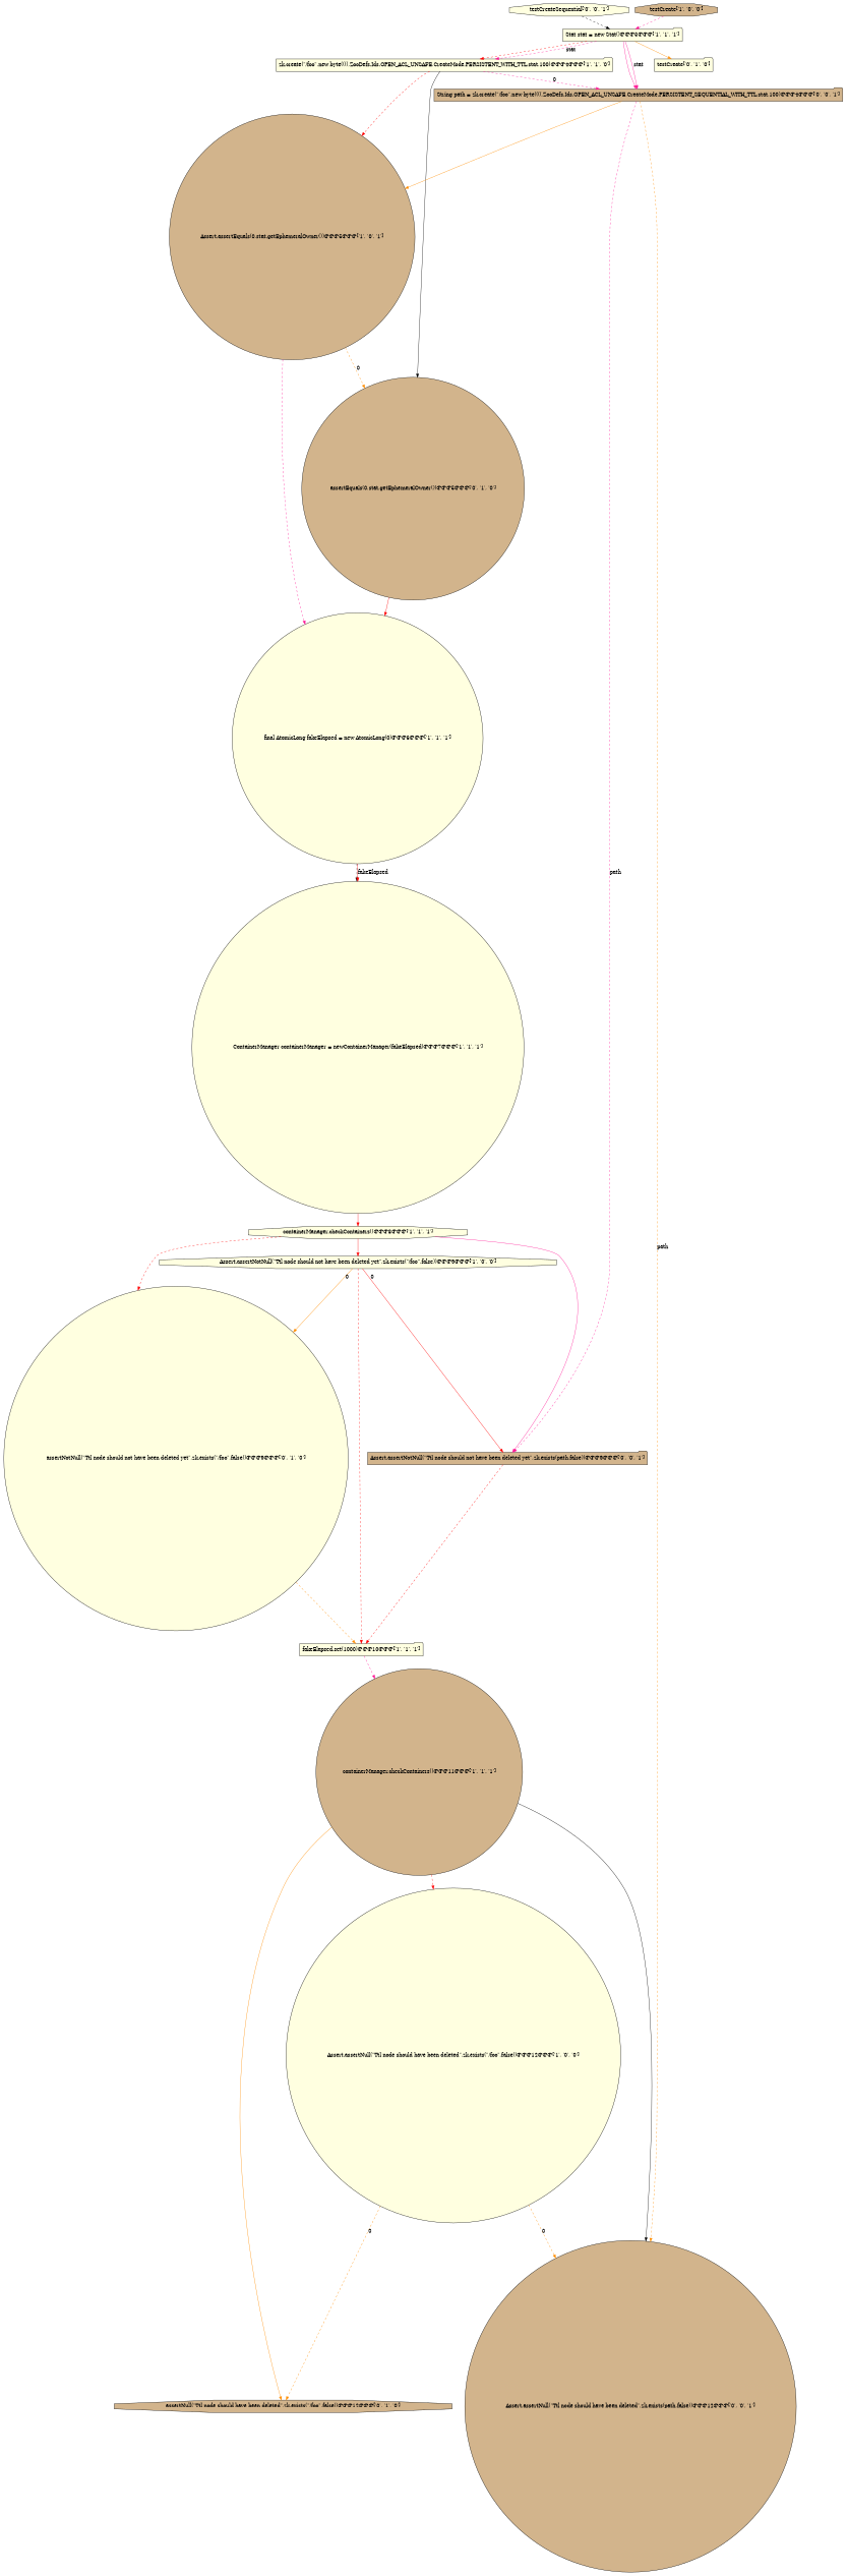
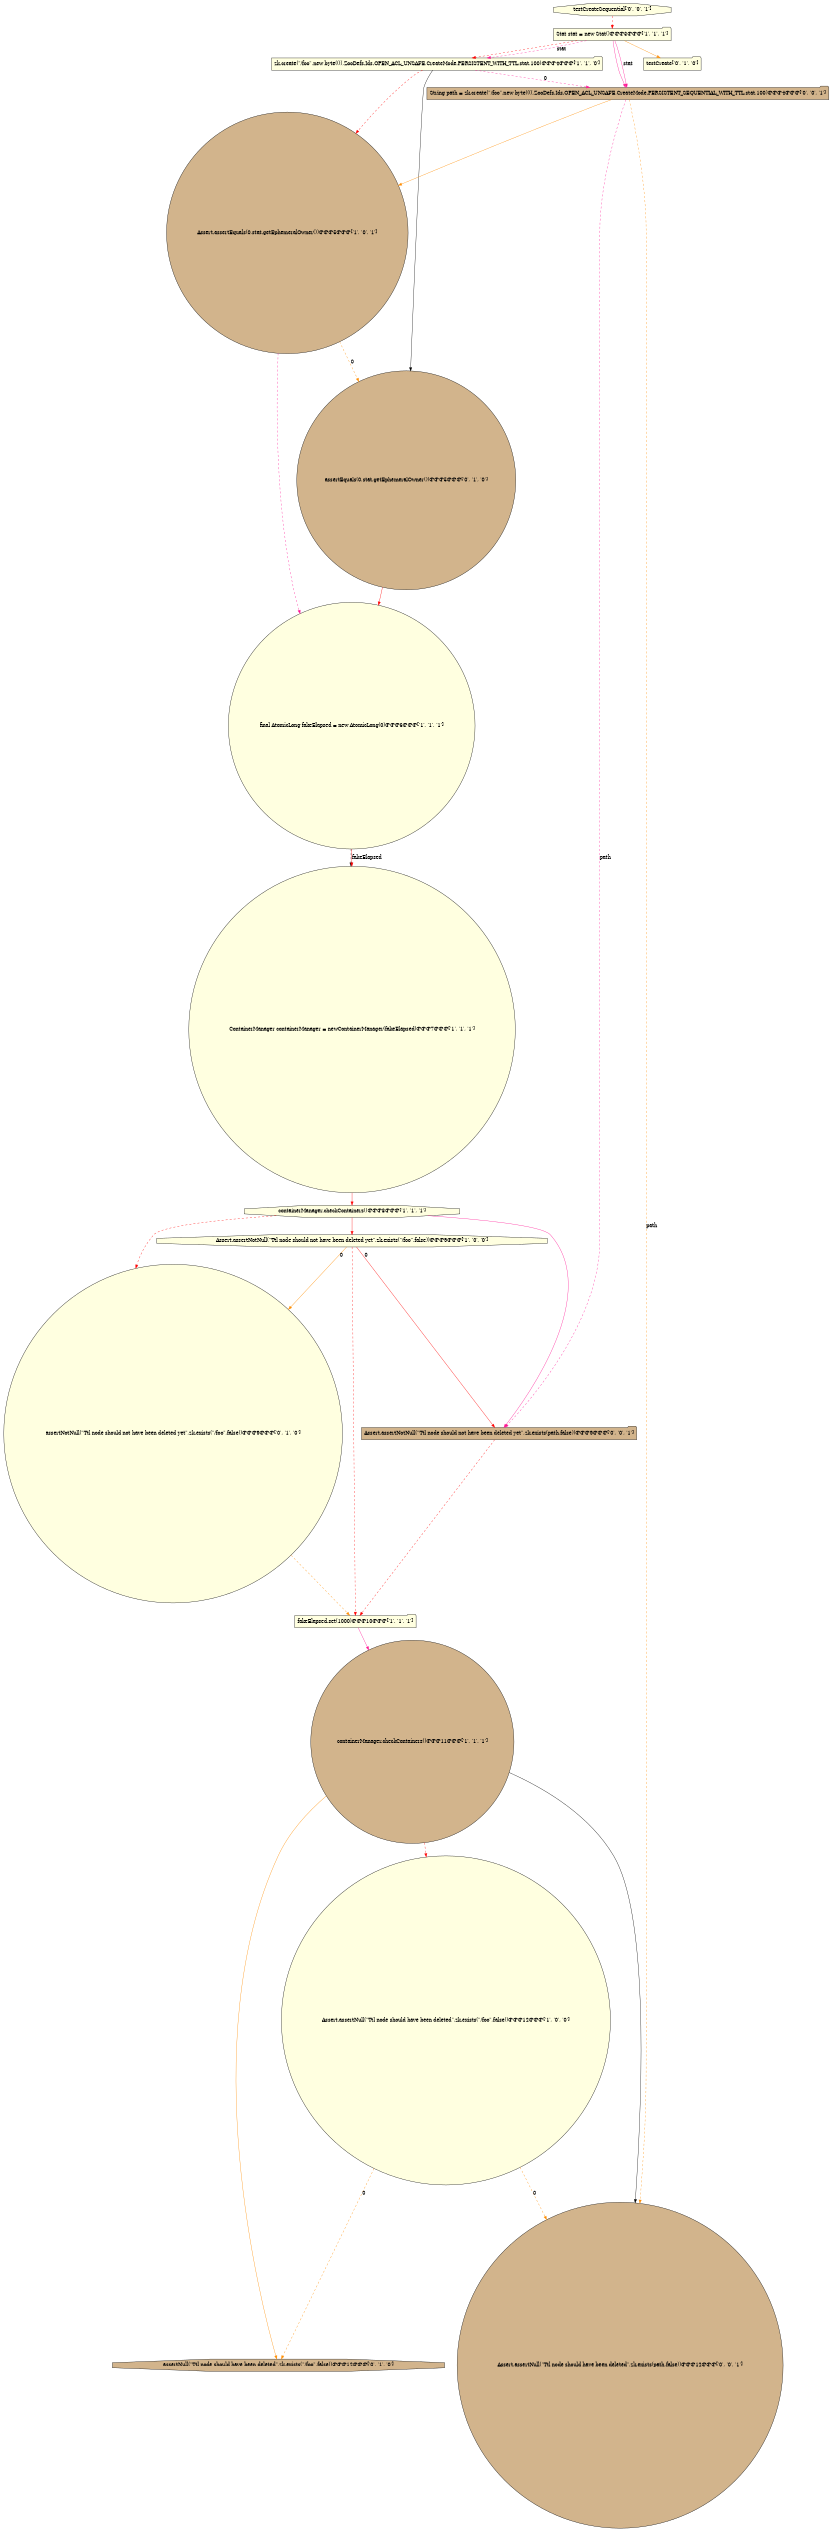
  digraph {
    node [fillcolor=lightyellow shape=circle style=filled]
    edge [color=red style=dashed]
    n1 [fillcolor=tan label="assertEquals(0,stat.getEphemeralOwner())@@@5@@@['0', '1', '0']"]
    n2 [label="final AtomicLong fakeElapsed = new AtomicLong(0)@@@6@@@['1', '1', '1']"]
    n3 [label="ContainerManager containerManager = newContainerManager(fakeElapsed)@@@7@@@['1', '1', '1']"]
    n4 [fillcolor=tan label="containerManager.checkContainers()@@@11@@@['1', '1', '1']"]
    n5 [label="Assert.assertNull(\"Ttl node should have been deleted\",zk.exists(\"/foo\",false))@@@12@@@['1', '0', '0']"]
    n6 [fillcolor=tan label="assertNull(\"Ttl node should have been deleted\",zk.exists(\"/foo\",false))@@@12@@@['0', '1', '0']" shape=octagon]
    n7 [fillcolor=tan label="Assert.assertNull(\"Ttl node should have been deleted\",zk.exists(path,false))@@@12@@@['0', '0', '1']"]
    n8 [label="Stat stat = new Stat()@@@3@@@['1', '1', '1']" shape=folder]
    n9 [label="zk.create(\"/foo\",new byte((((,ZooDefs.Ids.OPEN_ACL_UNSAFE,CreateMode.PERSISTENT_WITH_TTL,stat,100)@@@4@@@['1', '1', '0']" shape=folder]
    n10 [fillcolor=tan label="String path = zk.create(\"/foo\",new byte((((,ZooDefs.Ids.OPEN_ACL_UNSAFE,CreateMode.PERSISTENT_SEQUENTIAL_WITH_TTL,stat,100)@@@4@@@['0', '0', '1']" shape=folder]
    n11 [label="testCreate['0', '1', '0']" shape=folder]
    n12 [fillcolor=tan label="Assert.assertEquals(0,stat.getEphemeralOwner())@@@5@@@['1', '0', '1']"]
    n13 [fillcolor=tan label="Assert.assertNotNull(\"Ttl node should not have been deleted yet\",zk.exists(path,false))@@@9@@@['0', '0', '1']" shape=folder]
    n14 [label="containerManager.checkContainers()@@@8@@@['1', '1', '1']" shape=octagon]
    n15 [label="fakeElapsed.set(1000)@@@10@@@['1', '1', '1']" shape=folder]
    n16 [label="assertNotNull(\"Ttl node should not have been deleted yet\",zk.exists(\"/foo\",false))@@@9@@@['0', '1', '0']"]
    n17 [label="testCreateSequential['0', '0', '1']" shape=octagon]
-   n18 [fillcolor=tan label="testCreate['1', '0', '0']" shape=octagon]
    n19 [label="Assert.assertNotNull(\"Ttl node should not have been deleted yet\",zk.exists(\"/foo\",false))@@@9@@@['1', '0', '0']" shape=octagon]
    n1 -> n2 [style=solid]
    n2 -> n3 [color=black]
    n2 -> n3 [label=fakeElapsed style=solid]
    n3 -> n14 [style=solid]
    n4 -> n5
    n4 -> n6 [color=darkorange style=solid]
    n4 -> n7 [color=black style=solid]
    n5 -> n6 [color=darkorange label=0]
    n5 -> n7 [color=darkorange label=0]
    n8 -> n9
    n8 -> n9 [color=deeppink label=stat]
    n8 -> n10 [color=deeppink label=stat style=solid]
    n8 -> n10 [color=deeppink style=solid]
    n8 -> n11 [color=darkorange style=solid]
    n9 -> n1 [color=black style=solid]
    n9 -> n10 [color=deeppink label=0]
    n9 -> n12
    n10 -> n7 [color=darkorange label=path]
    n10 -> n12 [color=darkorange style=solid]
    n10 -> n13 [color=deeppink label=path]
    n12 -> n1 [color=darkorange label=0]
    n12 -> n2 [color=deeppink]
    n13 -> n15
    n14 -> n13 [color=deeppink style=solid]
    n14 -> n16
    n14 -> n19 [style=solid]
-   n15 -> n4 [color=deeppink]
+   n15 -> n4 [color=deeppink style=solid]
    n16 -> n15 [color=darkorange]
-   n17 -> n8 [color=black]
-   n18 -> n8 [color=deeppink]
+   n17 -> n8
    n19 -> n13 [label=0 style=solid]
    n19 -> n15
    n19 -> n16 [color=darkorange label=0 style=solid]
  }
